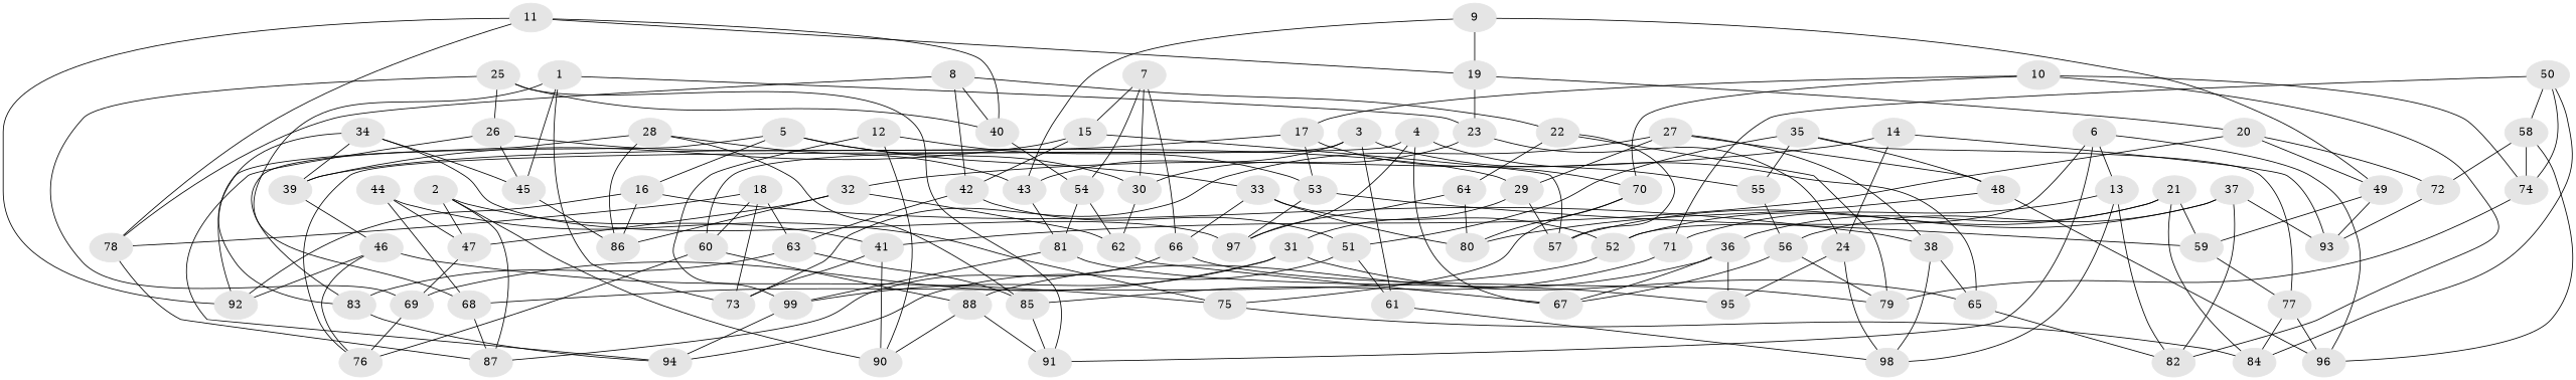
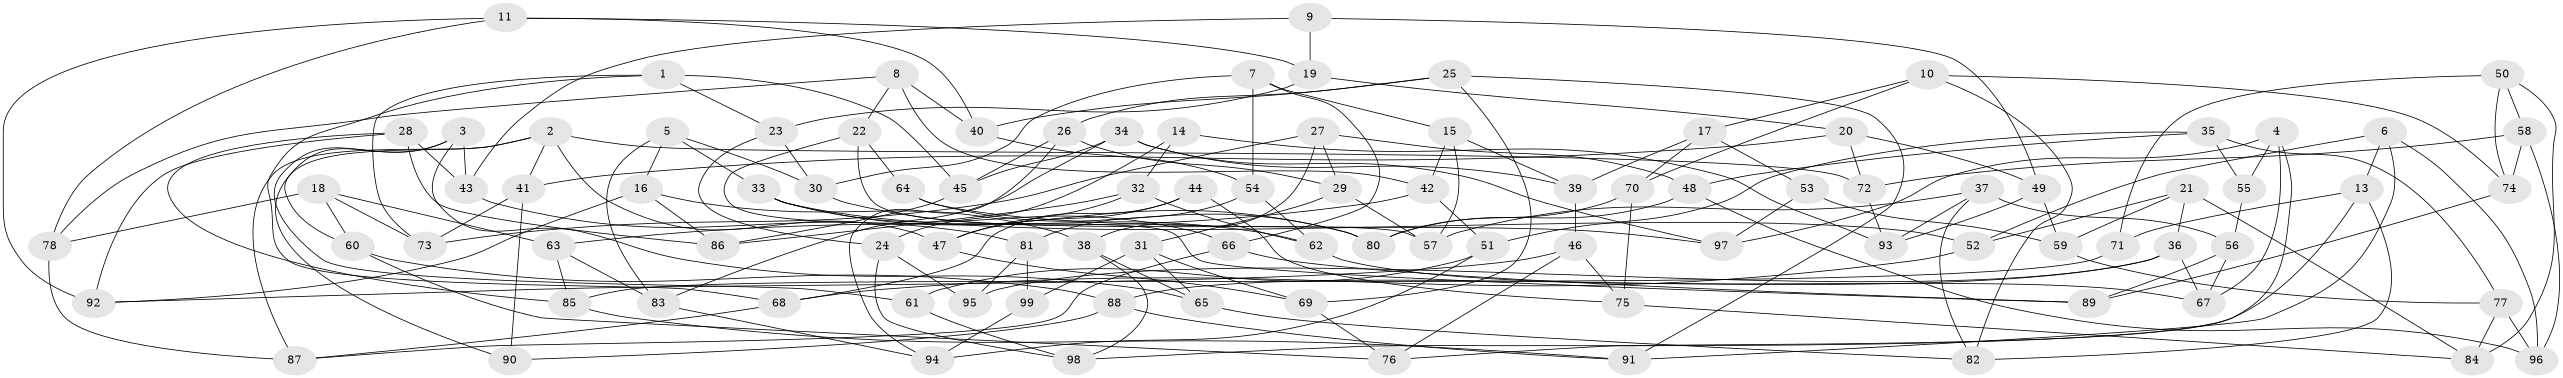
  graph {
    node [color=gray90 style=filled]
    1
    23
    45
    68
    73
    30
    24
    86
    87
    2
    41
    47
    72
    90
    69
    93
    3
    43
    60
    61
    65
    81
    76
    88
    98
    82
    4
    55
    67
    97
    56
    5
    16
    33
    83
    92
    38
    62
    52
    66
    80
    94
    6
    13
    91
    96
    71
    7
    15
    54
    42
    39
    57
-   79
+   79 [label=89]
    8
    22
    40
    78
    64
    63
    51
    9
    19
    49
    14
    32
    20
    59
    10
    17
    70
    74
    53
    75
    11
-   12
    n77 [label=99]
    85
    95
    46
    18
    21
    36
    84
    77
    25
    26
    29
    31
    27
    48
    28
    34
    35
    37
    44
    50
    58
    1 -- 23
    1 -- 45
    1 -- 68
    1 -- 73
    23 -- 30
    23 -- 24
    45 -- 86
    68 -- 87
    30 -- 62
    24 -- 98
    24 -- 95
    2 -- 87
    2 -- 41
    2 -- 47
+   2 -- 72
    2 -- 90
    41 -- 73
    41 -- 90
    47 -- 69
    72 -- 93
    69 -- 76
    3 -- 43
    3 -- 60
    3 -- 61
    3 -- 65
    43 -- 81
    60 -- 76
    60 -- 88
    61 -- 98
    65 -- 82
    81 -- n77
    81 -- 95
    88 -- 90
    88 -- 91
    4 -- 76
    4 -- 55
    4 -- 67
    4 -- 97
    55 -- 56
    56 -- 67
    56 -- 79
    5 -- 30
    5 -- 16
    5 -- 33
    5 -- 83
    16 -- 86
    16 -- 92
    16 -- 38
    33 -- 52
    33 -- 66
    33 -- 80
    83 -- 94
    38 -- 65
    38 -- 98
    62 -- 67
    52 -- 68
    66 -- 87
    66 -- 79
    6 -- 52
    6 -- 13
    6 -- 91
    6 -- 96
    13 -- 98
    13 -- 82
    13 -- 71
    71 -- 85
    7 -- 30
    7 -- 66
    7 -- 15
    7 -- 54
    15 -- 42
    15 -- 39
    15 -- 57
    54 -- 81
    54 -- 62
    42 -- 63
    42 -- 51
    39 -- 46
    8 -- 42
    8 -- 22
    8 -- 40
    8 -- 78
    22 -- 57
    22 -- 79
    22 -- 64
    40 -- 54
    78 -- 87
    64 -- 97
    64 -- 80
    63 -- 83
    63 -- 85
    51 -- 61
    51 -- 94
    9 -- 43
    9 -- 19
    9 -- 49
    19 -- 23
    19 -- 20
    49 -- 93
    49 -- 59
    14 -- 24
    14 -- 93
    14 -- 32
    32 -- 86
    32 -- 47
    32 -- 62
    20 -- 41
    20 -- 72
    20 -- 49
    59 -- 77
    10 -- 82
    10 -- 17
    10 -- 70
    10 -- 74
    17 -- 39
    17 -- 70
    17 -- 53
    70 -- 80
    70 -- 75
    74 -- 79
    53 -- 97
    53 -- 59
    75 -- 84
    11 -- 92
    11 -- 40
    11 -- 78
    11 -- 19
-   12 -- 90
-   12 -- 53
-   12 -- n77
    n77 -- 94
    85 -- 91
    46 -- 76
    46 -- 92
    46 -- 75
    18 -- 73
    18 -- 60
    18 -- 78
    18 -- 63
    21 -- 52
    21 -- 59
    21 -- 36
    21 -- 84
    36 -- 88
    36 -- 67
    36 -- 95
    77 -- 96
    77 -- 84
    25 -- 69
    25 -- 91
    25 -- 40
    25 -- 26
    26 -- 45
    26 -- 94
    26 -- 29
    29 -- 57
    29 -- 31
    31 -- 69
    31 -- 65
    31 -- n77
    27 -- 73
    27 -- 38
    27 -- 29
    27 -- 48
    48 -- 80
    48 -- 96
    28 -- 86
    28 -- 43
    28 -- 92
    28 -- 85
    34 -- 45
    34 -- 97
    34 -- 83
    34 -- 39
    35 -- 55
    35 -- 51
    35 -- 77
    35 -- 48
    37 -- 93
    37 -- 82
    37 -- 56
    37 -- 57
    44 -- 68
    44 -- 47
    44 -- 75
    50 -- 71
    50 -- 74
    50 -- 84
    50 -- 58
    58 -- 72
    58 -- 96
    58 -- 74
  }
